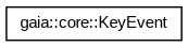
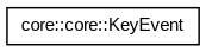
  digraph {
    rankdir=LR
    fontname="Liberation Sans"
-   n1 [color=black fillcolor=white fontname="Liberation Sans" fontsize=10 height=0.2 label="gaia::core::KeyEvent" shape=record style=filled width=0.4]
+   n1 [color=black fillcolor=white fontname="Liberation Sans" fontsize=10 height=0.2 label="core::core::KeyEvent" shape=record style=filled width=0.4]
  }
